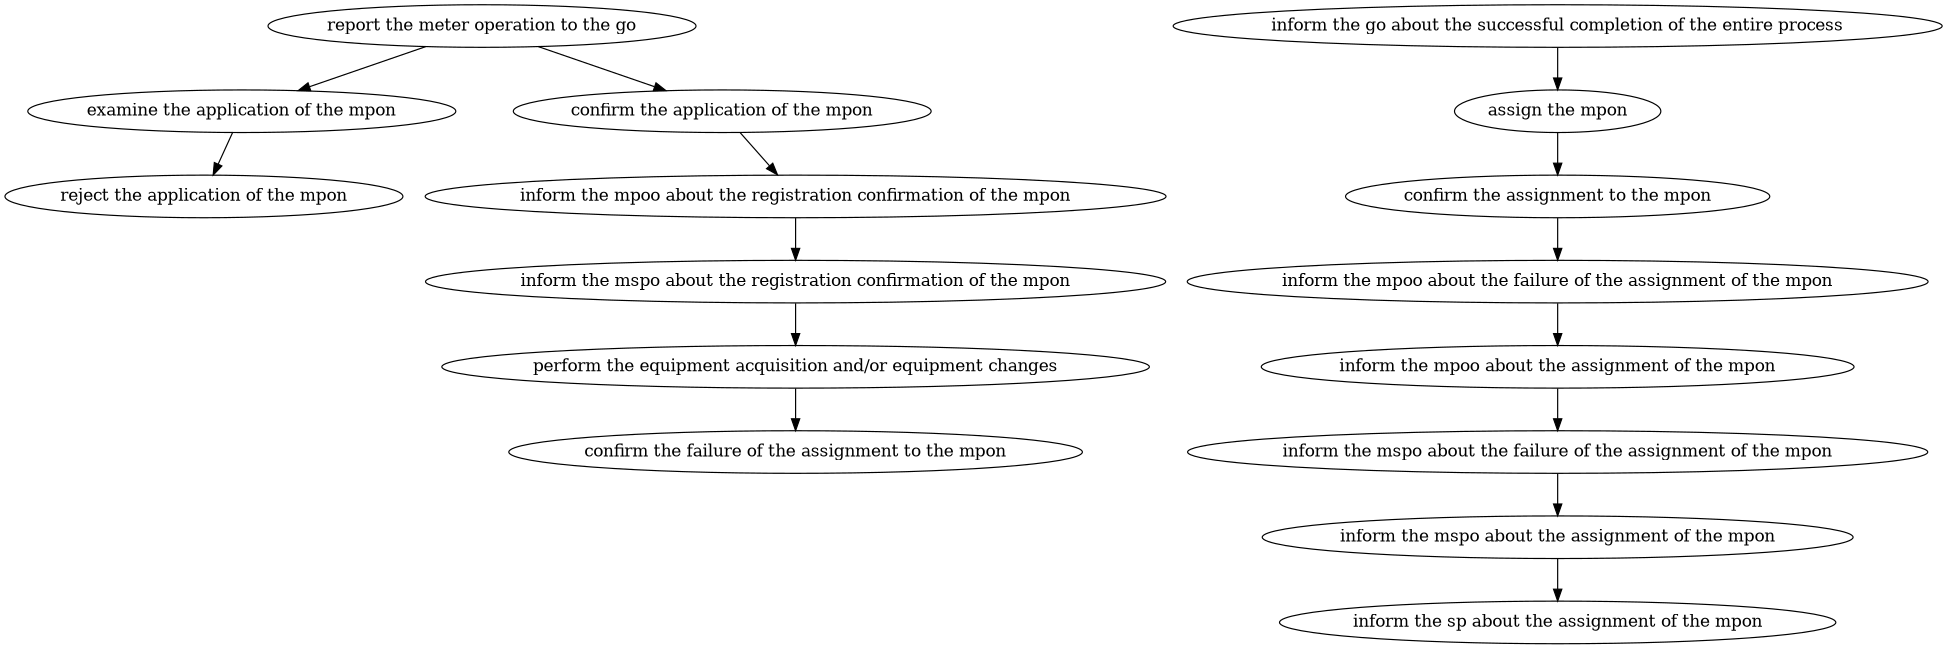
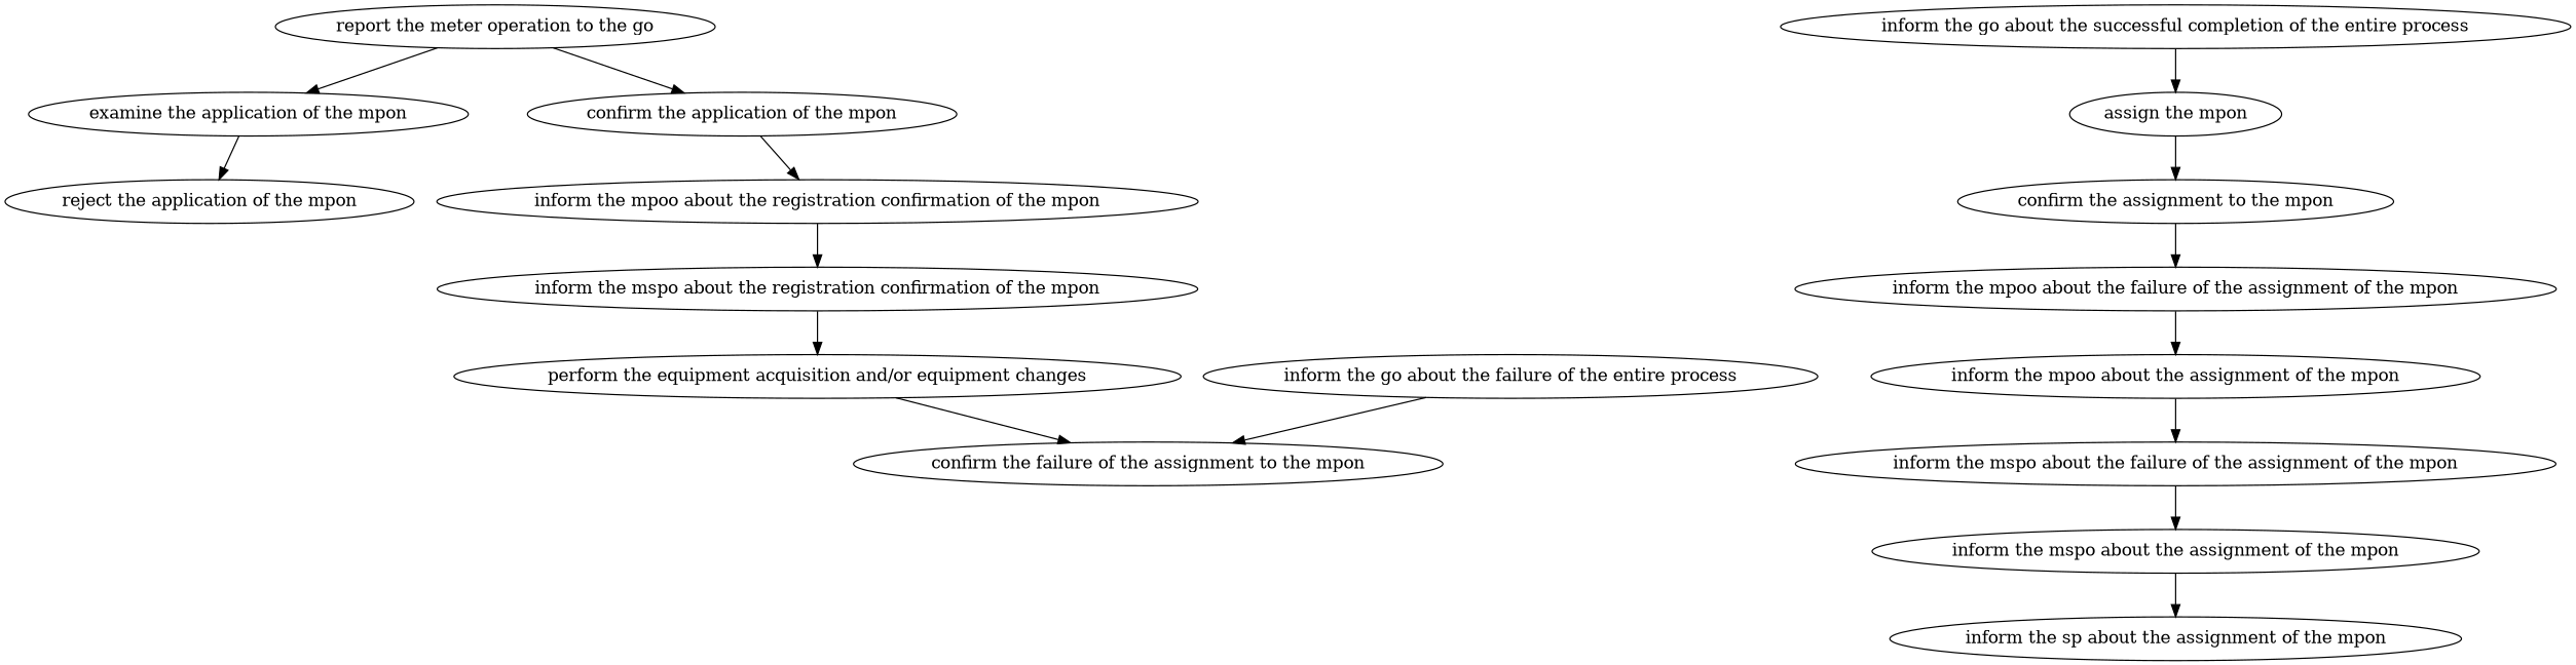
  strict digraph {
    edge [attrs="{'type': 'flow', 'label': 'flow'}"]
    "report the meter operation to the go" [attrs="{'type': 'Activity', 'label': 'report the meter operation to the go'}"]
    "examine the application of the mpon" [attrs="{'type': 'Activity', 'label': 'examine the application of the mpon'}"]
    "confirm the application of the mpon" [attrs="{'type': 'Activity', 'label': 'confirm the application of the mpon'}"]
    "reject the application of the mpon" [attrs="{'type': 'Activity', 'label': 'reject the application of the mpon'}"]
    "inform the mpoo about the registration confirmation of the mpon" [attrs="{'type': 'Activity', 'label': 'inform the mpoo about the registration confirmation of the mpon'}"]
    "inform the mspo about the registration confirmation of the mpon" [attrs="{'type': 'Activity', 'label': 'inform the mspo about the registration confirmation of the mpon'}"]
    "perform the equipment acquisition and/or equipment changes" [attrs="{'type': 'Activity', 'label': 'perform the equipment acquisition and/or equipment changes'}"]
    "confirm the failure of the assignment to the mpon" [attrs="{'type': 'Activity', 'label': 'confirm the failure of the assignment to the mpon'}"]
+   "inform the go about the failure of the entire process" [attrs="{'type': 'Activity', 'label': 'inform the go about the failure of the entire process'}"]
    "inform the go about the successful completion of the entire process" [attrs="{'type': 'Activity', 'label': 'inform the go about the successful completion of the entire process'}"]
    "assign the mpon" [attrs="{'type': 'Activity', 'label': 'assign the mpon'}"]
    "confirm the assignment to the mpon" [attrs="{'type': 'Activity', 'label': 'confirm the assignment to the mpon'}"]
    "inform the mpoo about the failure of the assignment of the mpon" [attrs="{'type': 'Activity', 'label': 'inform the mpoo about the failure of the assignment of the mpon'}"]
    "inform the mpoo about the assignment of the mpon" [attrs="{'type': 'Activity', 'label': 'inform the mpoo about the assignment of the mpon'}"]
    "inform the mspo about the failure of the assignment of the mpon" [attrs="{'type': 'Activity', 'label': 'inform the mspo about the failure of the assignment of the mpon'}"]
    "inform the mspo about the assignment of the mpon" [attrs="{'type': 'Activity', 'label': 'inform the mspo about the assignment of the mpon'}"]
    "inform the sp about the assignment of the mpon" [attrs="{'type': 'Activity', 'label': 'inform the sp about the assignment of the mpon'}"]
    "report the meter operation to the go" -> "examine the application of the mpon"
    "report the meter operation to the go" -> "confirm the application of the mpon"
    "examine the application of the mpon" -> "reject the application of the mpon"
    "confirm the application of the mpon" -> "inform the mpoo about the registration confirmation of the mpon"
    "inform the mpoo about the registration confirmation of the mpon" -> "inform the mspo about the registration confirmation of the mpon"
    "inform the mspo about the registration confirmation of the mpon" -> "perform the equipment acquisition and/or equipment changes"
    "perform the equipment acquisition and/or equipment changes" -> "confirm the failure of the assignment to the mpon"
+   "inform the go about the failure of the entire process" -> "confirm the failure of the assignment to the mpon"
    "inform the go about the successful completion of the entire process" -> "assign the mpon"
    "assign the mpon" -> "confirm the assignment to the mpon"
    "confirm the assignment to the mpon" -> "inform the mpoo about the failure of the assignment of the mpon"
    "inform the mpoo about the failure of the assignment of the mpon" -> "inform the mpoo about the assignment of the mpon"
    "inform the mpoo about the assignment of the mpon" -> "inform the mspo about the failure of the assignment of the mpon"
    "inform the mspo about the failure of the assignment of the mpon" -> "inform the mspo about the assignment of the mpon"
    "inform the mspo about the assignment of the mpon" -> "inform the sp about the assignment of the mpon"
  }
